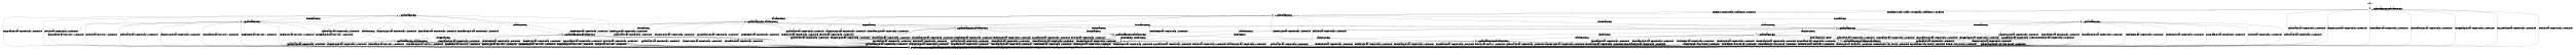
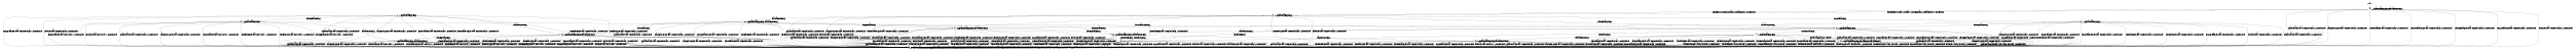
  digraph {
    n1 [label=s9]
    n2 [label=s11]
    n3 [label=s15]
    n4 [label=s13]
    n5 [label=s8]
    n6 [label=s10]
    n7 [label=s0]
    n8 [label=s1]
    n9 [label=s2]
    n10 [label=s4]
    n11 [label=s12]
    n12 [label=s3]
    n13 [label=s14]
    n14 [label=s5]
    n15 [label=s6]
    n16 [label=s7]
    __start0 [height=0 shape=none width=0]
    n1 -> n1 [label="ApplicationDataEmpty/Empty"]
    n1 -> n1 [label="HeartbeatRequest/Empty"]
    n1 -> n2 [label="ClientHelloDHE/ServerHello & Certificate & ServerKeyExchange & CertificateRequest & ServerHelloDone"]
    n1 -> n2 [label="ClientHelloRSA/ServerHello Certificate & CertificateRequest & ServerHelloDone"]
    n1 -> n3 [label="ApplicationData/Alert Fatal (Unexpected message) & ConnectionClosed"]
    n1 -> n3 [label="ChangeCipherSpec/Alert Fatal (Unexpected message) & ConnectionClosed"]
    n1 -> n3 [label="ClientCertificate/Alert Fatal (Unexpected message) & ConnectionClosed"]
    n1 -> n3 [label="ClientCertificateVerify/Alert Fatal (Unexpected message) & ConnectionClosed"]
    n1 -> n3 [label="ClientKeyExchange/Alert Fatal (Unexpected message) & ConnectionClosed"]
    n1 -> n3 [label="EmptyCertificate/Alert Fatal (Unexpected message) & ConnectionClosed"]
    n1 -> n3 [label="Finished/Alert Fatal (Unexpected message) & ConnectionClosed"]
    n2 -> n2 [label="ApplicationDataEmpty/Empty"]
    n2 -> n3 [label="ApplicationData/Alert Fatal (Unexpected message) & ConnectionClosed"]
    n2 -> n3 [label="ChangeCipherSpec/Alert Fatal (Unexpected message) & ConnectionClosed"]
    n2 -> n3 [label="ClientCertificateVerify/Alert Fatal (Unexpected message) & ConnectionClosed"]
    n2 -> n3 [label="ClientHelloDHE/Alert Fatal (Unexpected message) & ConnectionClosed"]
    n2 -> n3 [label="ClientHelloRSA/Alert Fatal (Unexpected message) & ConnectionClosed"]
    n2 -> n3 [label="Finished/Alert Fatal (Unexpected message) & ConnectionClosed"]
    n2 -> n4 [label="ClientKeyExchange/Empty"]
    n2 -> n5 [label="EmptyCertificate/Empty"]
    n2 -> n6 [label="HeartbeatRequest/Empty"]
    n3 -> n3 [label="ApplicationData/ConnectionClosed"]
    n3 -> n3 [label="ApplicationDataEmpty/ConnectionClosed"]
    n3 -> n3 [label="ChangeCipherSpec/ConnectionClosed"]
    n3 -> n3 [label="ClientCertificate/ConnectionClosed"]
    n3 -> n3 [label="ClientCertificateVerify/ConnectionClosed"]
    n3 -> n3 [label="ClientHelloDHE/ConnectionClosed"]
    n3 -> n3 [label="ClientHelloRSA/ConnectionClosed"]
    n3 -> n3 [label="ClientKeyExchange/ConnectionClosed"]
    n3 -> n3 [label="EmptyCertificate/ConnectionClosed"]
    n3 -> n3 [label="Finished/ConnectionClosed"]
    n3 -> n3 [label="HeartbeatRequest/ConnectionClosed"]
    n4 -> n3 [label="ApplicationData/Alert Fatal (Unexpected message) & ConnectionClosed"]
    n4 -> n3 [label="ClientCertificate/Alert Fatal (Unexpected message) & ConnectionClosed"]
    n4 -> n3 [label="ClientCertificateVerify/Alert Fatal (Unexpected message) & ConnectionClosed"]
    n4 -> n3 [label="ClientKeyExchange/Alert Fatal (Unexpected message) & ConnectionClosed"]
    n4 -> n3 [label="EmptyCertificate/Alert Fatal (Unexpected message) & ConnectionClosed"]
    n4 -> n3 [label="Finished/Alert Fatal (Unexpected message) & ConnectionClosed"]
    n4 -> n4 [label="ApplicationDataEmpty/Empty"]
    n4 -> n7 [label="ClientHelloDHE/Empty"]
    n4 -> n7 [label="ClientHelloRSA/Empty"]
-   n4 -> n10 [label="ChangeCipherSpec/Empty"]
+   n4 -> n10 [label="ConnectionClosed/Empty"]
    n4 -> n11 [label="HeartbeatRequest/Empty"]
    n5 -> n3 [label="ApplicationData/Alert Fatal (Unexpected message) & ConnectionClosed"]
    n5 -> n3 [label="ChangeCipherSpec/Alert Fatal (Unexpected message) & ConnectionClosed"]
    n5 -> n3 [label="ClientCertificate/Alert Fatal (Unexpected message) & ConnectionClosed"]
    n5 -> n3 [label="ClientCertificateVerify/Alert Fatal (Unexpected message) & ConnectionClosed"]
    n5 -> n3 [label="ClientHelloDHE/Alert Fatal (Unexpected message) & ConnectionClosed"]
    n5 -> n3 [label="ClientHelloRSA/Alert Fatal (Unexpected message) & ConnectionClosed"]
    n5 -> n3 [label="EmptyCertificate/Alert Fatal (Unexpected message) & ConnectionClosed"]
    n5 -> n3 [label="Finished/Alert Fatal (Unexpected message) & ConnectionClosed"]
    n5 -> n4 [label="ClientKeyExchange/Empty"]
    n5 -> n5 [label="ApplicationDataEmpty/Empty"]
    n5 -> n16 [label="HeartbeatRequest/Empty"]
    n6 -> n3 [label="ApplicationData/Alert Fatal (Unexpected message) & ConnectionClosed"]
    n6 -> n3 [label="ChangeCipherSpec/Alert Fatal (Unexpected message) & ConnectionClosed"]
    n6 -> n3 [label="ClientCertificateVerify/Alert Fatal (Unexpected message) & ConnectionClosed"]
    n6 -> n3 [label="ClientHelloDHE/Alert Fatal (Unexpected message) & ConnectionClosed"]
    n6 -> n3 [label="ClientHelloRSA/Alert Fatal (Unexpected message) & ConnectionClosed"]
    n6 -> n3 [label="Finished/Alert Fatal (Unexpected message) & ConnectionClosed"]
    n6 -> n6 [label="ApplicationDataEmpty/Empty"]
    n6 -> n6 [label="HeartbeatRequest/Empty"]
    n6 -> n11 [label="ClientKeyExchange/Empty"]
    n6 -> n14 [label="ClientCertificate/Empty"]
    n6 -> n16 [label="EmptyCertificate/Empty"]
    n7 -> n3 [label="ApplicationData/Alert Fatal (Unexpected message) & ConnectionClosed"]
    n7 -> n3 [label="ApplicationDataEmpty/Alert Fatal (Unexpected message) & ConnectionClosed"]
    n7 -> n3 [label="ChangeCipherSpec/Alert Fatal (Unexpected message) & ConnectionClosed"]
    n7 -> n3 [label="ClientCertificate/Alert Fatal (Unexpected message) & ConnectionClosed"]
    n7 -> n3 [label="ClientCertificateVerify/Alert Fatal (Unexpected message) & ConnectionClosed"]
    n7 -> n3 [label="ClientHelloDHE/Alert Fatal (Unexpected message) & ConnectionClosed"]
    n7 -> n3 [label="ClientHelloRSA/Alert Fatal (Unexpected message) & ConnectionClosed"]
    n7 -> n3 [label="ClientKeyExchange/Alert Fatal (Unexpected message) & ConnectionClosed"]
    n7 -> n3 [label="EmptyCertificate/Alert Fatal (Unexpected message) & ConnectionClosed"]
    n7 -> n3 [label="Finished/Alert Fatal (Unexpected message) & ConnectionClosed"]
    n7 -> n3 [label="HeartbeatRequest/Alert Fatal (Unexpected message) & ConnectionClosed"]
    n8 -> n3 [label="ApplicationData/Alert Fatal (Unexpected message) & ConnectionClosed"]
    n8 -> n3 [label="ChangeCipherSpec/Alert Fatal (Unexpected message) & ConnectionClosed"]
    n8 -> n3 [label="ClientCertificate/Alert Fatal (Record overflow) & ConnectionClosed"]
    n8 -> n3 [label="ClientCertificateVerify/Alert Fatal (Internal error) & ConnectionClosed"]
    n8 -> n3 [label="ClientHelloDHE/Alert Fatal (Record overflow) & ConnectionClosed"]
    n8 -> n3 [label="ClientHelloRSA/Alert Fatal (Record overflow) & ConnectionClosed"]
    n8 -> n3 [label="ClientKeyExchange/Alert Fatal (Record overflow) & ConnectionClosed"]
    n8 -> n3 [label="EmptyCertificate/Alert Fatal (Record overflow) & ConnectionClosed"]
    n8 -> n3 [label="Finished/Alert Fatal (Record overflow) & ConnectionClosed"]
    n8 -> n8 [label="ApplicationDataEmpty/Empty"]
    n8 -> n8 [label="HeartbeatRequest/Empty"]
    n9 -> n3 [label="ApplicationData/Alert Fatal (Unexpected message) & ConnectionClosed"]
    n9 -> n3 [label="ChangeCipherSpec/Alert Fatal (Unexpected message) & ConnectionClosed"]
    n9 -> n3 [label="ClientCertificate/Alert Fatal (Record overflow) & ConnectionClosed"]
    n9 -> n3 [label="ClientHelloDHE/Alert Fatal (Record overflow) & ConnectionClosed"]
    n9 -> n3 [label="ClientHelloRSA/Alert Fatal (Record overflow) & ConnectionClosed"]
    n9 -> n3 [label="ClientKeyExchange/Alert Fatal (Record overflow) & ConnectionClosed"]
    n9 -> n3 [label="EmptyCertificate/Alert Fatal (Record overflow) & ConnectionClosed"]
    n9 -> n3 [label="Finished/Alert Fatal (Record overflow) & ConnectionClosed"]
    n9 -> n4 [label="ClientCertificateVerify/Empty"]
    n9 -> n8 [label="HeartbeatRequest/Empty"]
    n9 -> n9 [label="ApplicationDataEmpty/Empty"]
    n10 -> n3 [label="ApplicationData/Alert Fatal (Unexpected message) & ConnectionClosed"]
    n10 -> n3 [label="ChangeCipherSpec/Alert Fatal (Unexpected message) & ConnectionClosed"]
    n10 -> n3 [label="ClientCertificate/Alert Fatal (Unexpected message) & ConnectionClosed"]
    n10 -> n3 [label="ClientCertificateVerify/Alert Fatal (Unexpected message) & ConnectionClosed"]
    n10 -> n3 [label="ClientHelloDHE/Alert Fatal (Unexpected message) & ConnectionClosed"]
    n10 -> n3 [label="ClientHelloRSA/Alert Fatal (Unexpected message) & ConnectionClosed"]
    n10 -> n3 [label="ClientKeyExchange/Alert Fatal (Unexpected message) & ConnectionClosed"]
    n10 -> n3 [label="EmptyCertificate/Alert Fatal (Unexpected message) & ConnectionClosed"]
    n10 -> n10 [label="ApplicationDataEmpty/Empty"]
    n10 -> n12 [label="HeartbeatRequest/Empty"]
    n10 -> n13 [label="Finished/ChangeCipherSpec & Finished"]
    n11 -> n3 [label="ApplicationData/Alert Fatal (Unexpected message) & ConnectionClosed"]
    n11 -> n3 [label="ClientCertificate/Alert Fatal (Unexpected message) & ConnectionClosed"]
    n11 -> n3 [label="ClientCertificateVerify/Alert Fatal (Unexpected message) & ConnectionClosed"]
    n11 -> n3 [label="ClientKeyExchange/Alert Fatal (Unexpected message) & ConnectionClosed"]
    n11 -> n3 [label="EmptyCertificate/Alert Fatal (Unexpected message) & ConnectionClosed"]
    n11 -> n3 [label="Finished/Alert Fatal (Unexpected message) & ConnectionClosed"]
    n11 -> n7 [label="ClientHelloDHE/Empty"]
    n11 -> n7 [label="ClientHelloRSA/Empty"]
    n11 -> n11 [label="ApplicationDataEmpty/Empty"]
    n11 -> n11 [label="HeartbeatRequest/Empty"]
    n11 -> n12 [label="ChangeCipherSpec/Empty"]
    n12 -> n3 [label="ApplicationData/Alert Fatal (Unexpected message) & ConnectionClosed"]
    n12 -> n3 [label="ChangeCipherSpec/Alert Fatal (Unexpected message) & ConnectionClosed"]
    n12 -> n3 [label="ClientCertificate/Alert Fatal (Unexpected message) & ConnectionClosed"]
    n12 -> n3 [label="ClientCertificateVerify/Alert Fatal (Unexpected message) & ConnectionClosed"]
    n12 -> n3 [label="ClientHelloDHE/Alert Fatal (Unexpected message) & ConnectionClosed"]
    n12 -> n3 [label="ClientHelloRSA/Alert Fatal (Unexpected message) & ConnectionClosed"]
    n12 -> n3 [label="ClientKeyExchange/Alert Fatal (Unexpected message) & ConnectionClosed"]
    n12 -> n3 [label="EmptyCertificate/Alert Fatal (Unexpected message) & ConnectionClosed"]
    n12 -> n3 [label="Finished/Alert Fatal (Internal error) & ConnectionClosed"]
    n12 -> n12 [label="ApplicationDataEmpty/Empty"]
    n12 -> n12 [label="HeartbeatRequest/Empty"]
    n13 -> n3 [label="ApplicationData/ApplicationData & Alert Warning (Close notify) & ConnectionClosed"]
    n13 -> n3 [label="ChangeCipherSpec/Alert Warning (Close notify) & ConnectionClosed"]
    n13 -> n3 [label="ClientCertificate/Alert Warning (Close notify) & ConnectionClosed"]
    n13 -> n3 [label="ClientCertificateVerify/Alert Warning (Close notify) & ConnectionClosed"]
    n13 -> n3 [label="ClientHelloDHE/Alert Fatal (Handshake failure) & ConnectionClosed"]
    n13 -> n3 [label="ClientHelloRSA/Alert Fatal (Handshake failure) & ConnectionClosed"]
    n13 -> n3 [label="ClientKeyExchange/Alert Warning (Close notify) & ConnectionClosed"]
    n13 -> n3 [label="EmptyCertificate/Alert Warning (Close notify) & ConnectionClosed"]
    n13 -> n3 [label="Finished/Alert Warning (Close notify) & ConnectionClosed"]
    n13 -> n13 [label="ApplicationDataEmpty/Empty"]
    n13 -> n13 [label="HeartbeatRequest/HeartbeatResponse"]
    n14 -> n3 [label="ApplicationData/Alert Fatal (Unexpected message) & ConnectionClosed"]
    n14 -> n3 [label="ChangeCipherSpec/Alert Fatal (Unexpected message) & ConnectionClosed"]
    n14 -> n3 [label="ClientCertificate/Alert Fatal (Unexpected message) & ConnectionClosed"]
    n14 -> n3 [label="ClientCertificateVerify/Alert Fatal (Unexpected message) & ConnectionClosed"]
    n14 -> n3 [label="ClientHelloDHE/Alert Fatal (Unexpected message) & ConnectionClosed"]
    n14 -> n3 [label="ClientHelloRSA/Alert Fatal (Unexpected message) & ConnectionClosed"]
    n14 -> n3 [label="EmptyCertificate/Alert Fatal (Unexpected message) & ConnectionClosed"]
    n14 -> n3 [label="Finished/Alert Fatal (Unexpected message) & ConnectionClosed"]
    n14 -> n8 [label="ClientKeyExchange/Empty"]
    n14 -> n14 [label="ApplicationDataEmpty/Empty"]
    n14 -> n14 [label="HeartbeatRequest/Empty"]
    n15 -> n3 [label="ApplicationData/Alert Fatal (Unexpected message) & ConnectionClosed"]
    n15 -> n3 [label="ChangeCipherSpec/Alert Fatal (Unexpected message) & ConnectionClosed"]
    n15 -> n3 [label="ClientCertificate/Alert Fatal (Unexpected message) & ConnectionClosed"]
    n15 -> n3 [label="ClientCertificateVerify/Alert Fatal (Unexpected message) & ConnectionClosed"]
    n15 -> n3 [label="ClientHelloDHE/Alert Fatal (Unexpected message) & ConnectionClosed"]
    n15 -> n3 [label="ClientHelloRSA/Alert Fatal (Unexpected message) & ConnectionClosed"]
    n15 -> n3 [label="EmptyCertificate/Alert Fatal (Unexpected message) & ConnectionClosed"]
    n15 -> n3 [label="Finished/Alert Fatal (Unexpected message) & ConnectionClosed"]
    n15 -> n9 [label="ClientKeyExchange/Empty"]
    n15 -> n14 [label="HeartbeatRequest/Empty"]
    n15 -> n15 [label="ApplicationDataEmpty/Empty"]
    n16 -> n3 [label="ApplicationData/Alert Fatal (Unexpected message) & ConnectionClosed"]
    n16 -> n3 [label="ChangeCipherSpec/Alert Fatal (Unexpected message) & ConnectionClosed"]
    n16 -> n3 [label="ClientCertificate/Alert Fatal (Unexpected message) & ConnectionClosed"]
    n16 -> n3 [label="ClientCertificateVerify/Alert Fatal (Unexpected message) & ConnectionClosed"]
    n16 -> n3 [label="ClientHelloDHE/Alert Fatal (Unexpected message) & ConnectionClosed"]
    n16 -> n3 [label="ClientHelloRSA/Alert Fatal (Unexpected message) & ConnectionClosed"]
    n16 -> n3 [label="EmptyCertificate/Alert Fatal (Unexpected message) & ConnectionClosed"]
    n16 -> n3 [label="Finished/Alert Fatal (Unexpected message) & ConnectionClosed"]
    n16 -> n11 [label="ClientKeyExchange/Empty"]
    n16 -> n16 [label="ApplicationDataEmpty/Empty"]
    n16 -> n16 [label="HeartbeatRequest/Empty"]
    __start0 -> n1
  }
